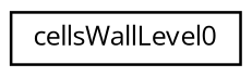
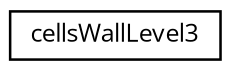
  digraph {
    rankdir=LR
    fontname="Open Sans"
-   n1 [color=black fillcolor=white fontname="Open Sans" fontsize=10 height=0.2 label=cellsWallLevel0 shape=record style=filled width=0.4]
+   n1 [color=black fillcolor=white fontname="Open Sans" fontsize=10 height=0.2 label=cellsWallLevel3 shape=record style=filled width=0.4]
  }
